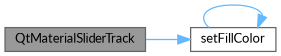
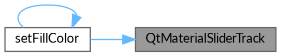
  digraph {
    rankdir=RL
    fontname=Lato
    node [fontname=Lato fontsize=10 shape=box style=filled]
    edge [color=steelblue1 dir=back fontname=Lato fontsize=10 labelfontname=Helvetica labelfontsize=10 style=solid]
    n1 [color=gray40 fillcolor=grey60 fontcolor=black height=0.2 label=QtMaterialSliderTrack width=0.4]
    n2 [color=grey40 fillcolor=white height=0.2 label=setFillColor width=0.4]
-   n2 -> n1
+   n1 -> n2
    n2 -> n2
  }
